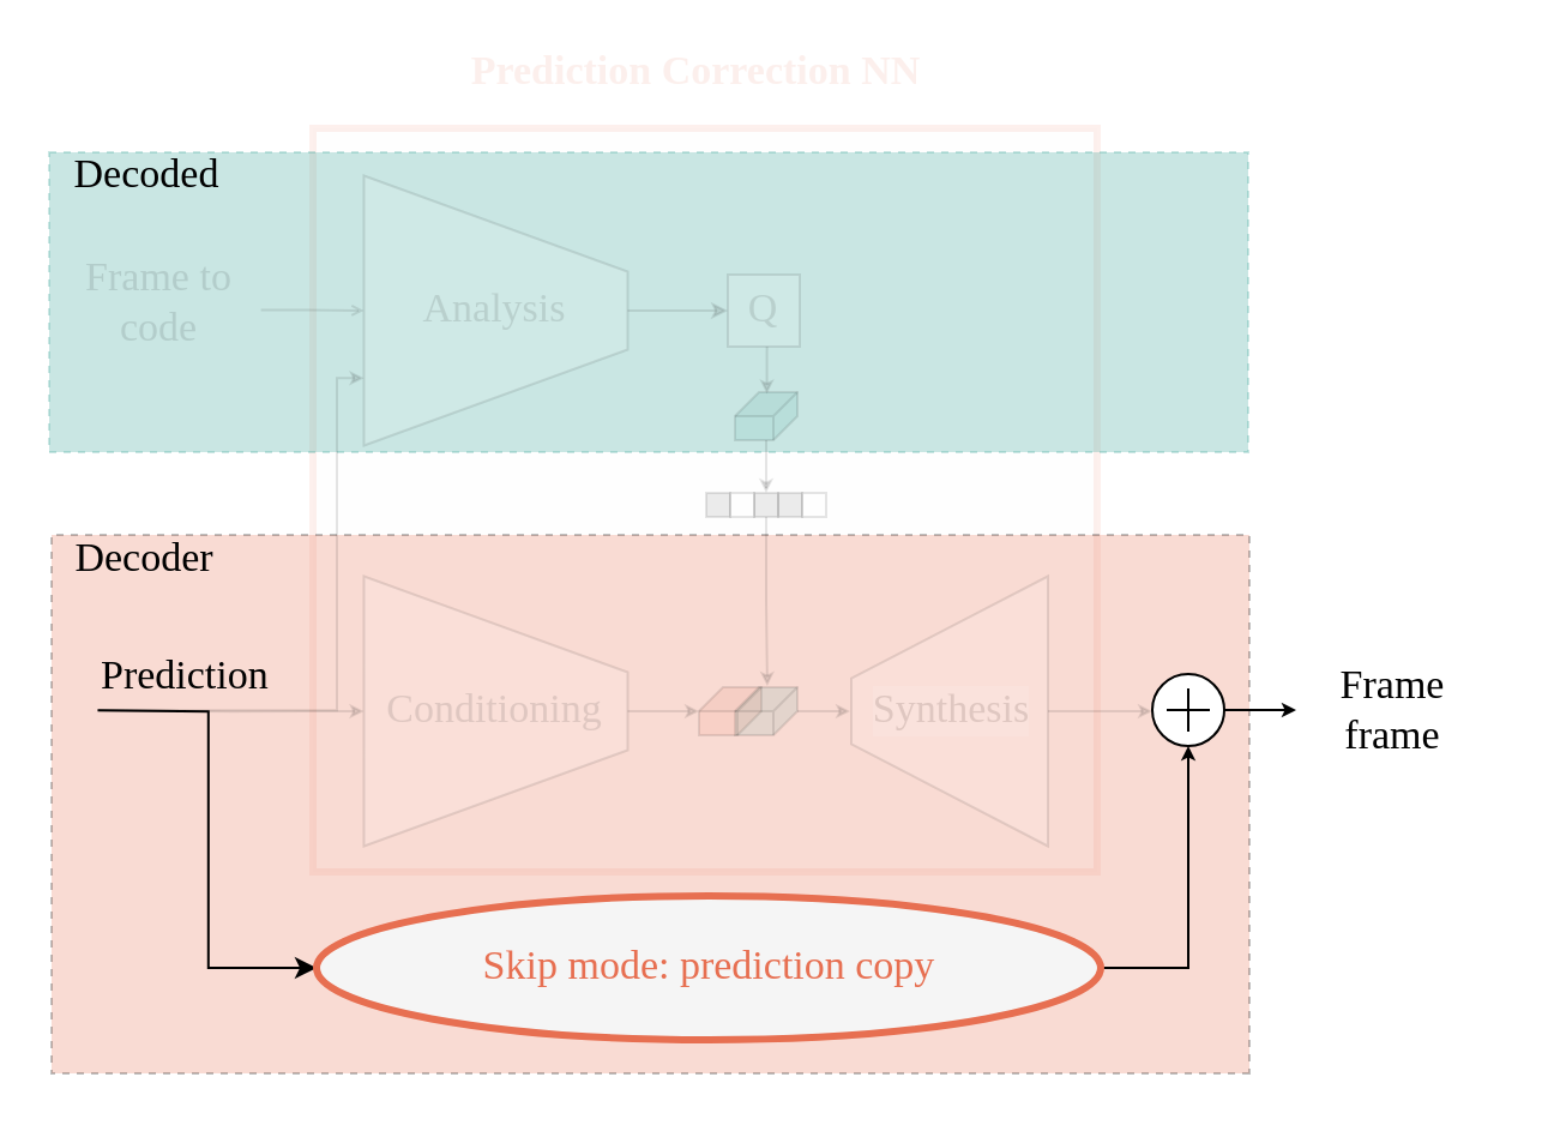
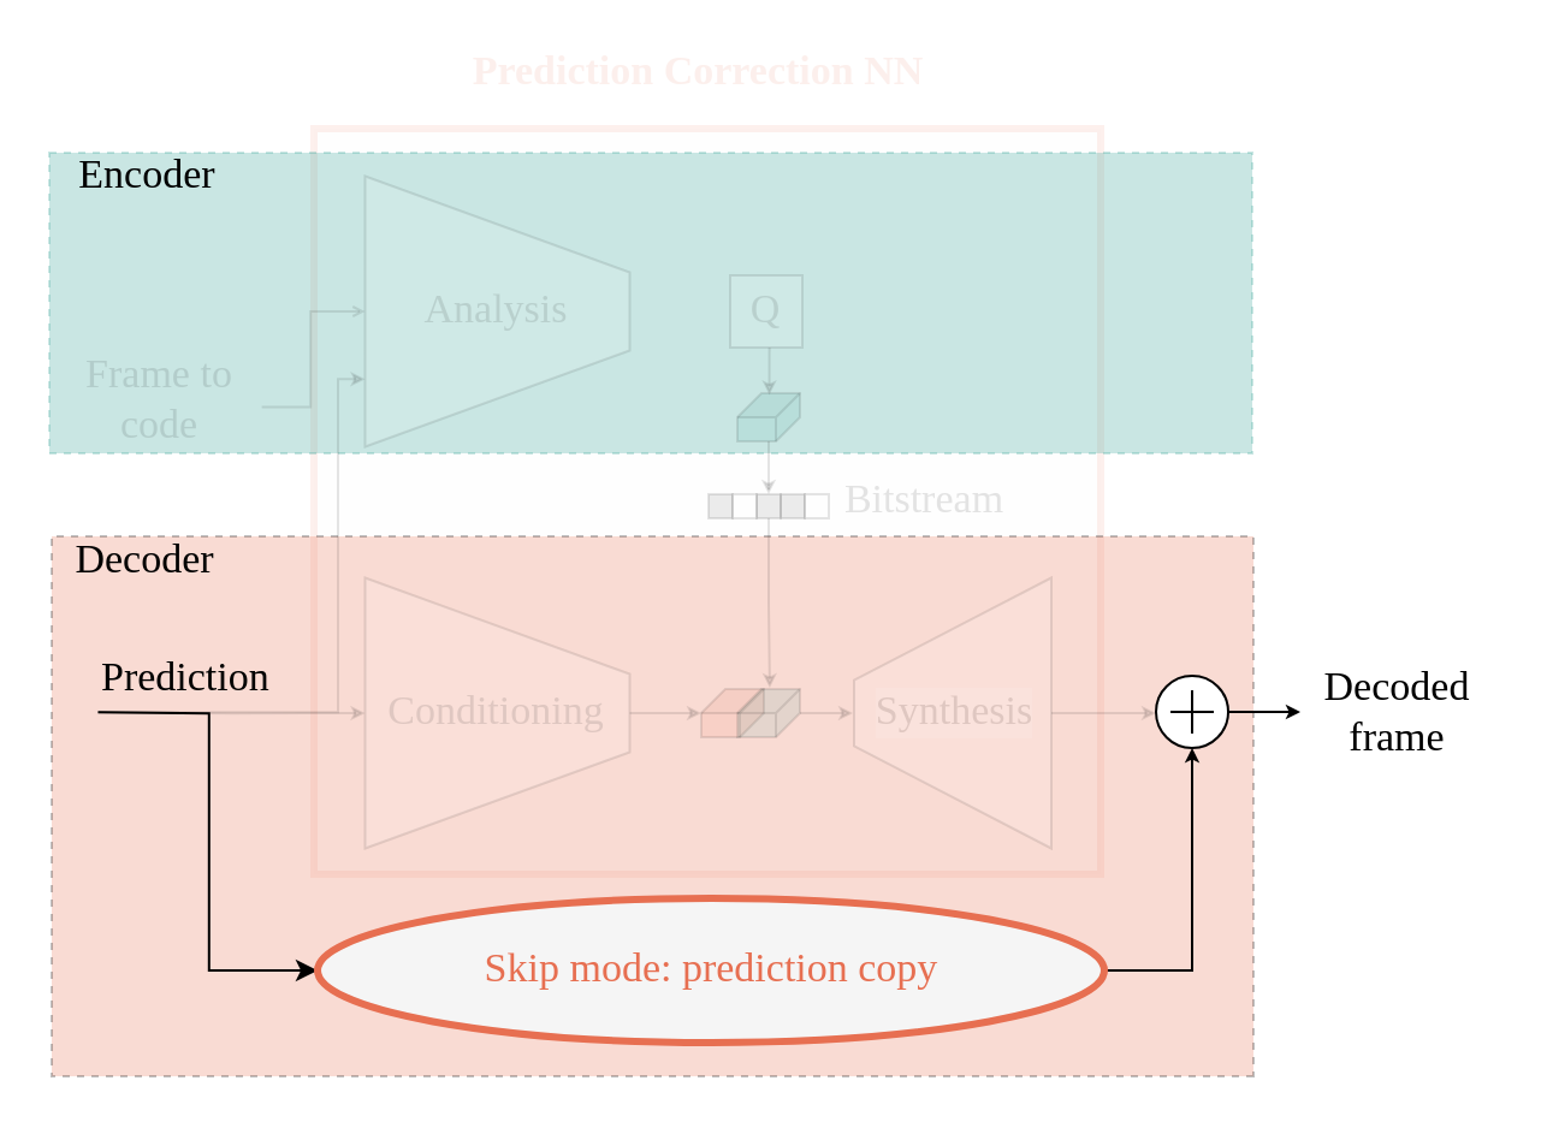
  <mxCell id="0" />
  <mxCell id="1" parent="0" />
  <mxCell id="2" value="" style="rounded=0;whiteSpace=wrap;html=1;fontFamily=Raleway;fillColor=#f5f5f5;strokeColor=#E76F51;fontColor=#333333;strokeWidth=3;opacity=10;" parent="1" vertex="1"><mxGeometry x="130" y="53" width="327" height="310" as="geometry" /></mxCell>
  <mxCell id="3" value="" style="rounded=0;whiteSpace=wrap;html=1;fontFamily=Raleway;fontSize=17;strokeWidth=1;dashed=1;opacity=25;perimeterSpacing=0;rotation=-180;strokeColor=default;fillColor=#E76F51;fontStyle=0;fontColor=default;labelBackgroundColor=default;" parent="1" vertex="1"><mxGeometry x="21" y="222.5" width="499.5" height="224.5" as="geometry" /></mxCell>
  <mxCell id="4" value="" style="shape=cube;whiteSpace=wrap;html=1;boundedLbl=1;backgroundOutline=1;darkOpacity=0.05;darkOpacity2=0.1;size=10;direction=south;perimeterSpacing=0;shadow=0;sketch=0;strokeWidth=1;fillColor=#E76F51;fontStyle=0;opacity=10;textOpacity=10;" parent="1" vertex="1"><mxGeometry x="291" y="286" width="26" height="20" as="geometry" /></mxCell>
  <mxCell id="5" value="" style="rounded=0;whiteSpace=wrap;html=1;fontFamily=Raleway;fontSize=17;strokeColor=#2A9D8F;strokeWidth=1;dashed=1;fillColor=#2A9D8F;opacity=25;perimeterSpacing=0;fontStyle=0;fontColor=default;" parent="1" vertex="1"><mxGeometry x="20" y="63" width="500" height="125" as="geometry" /></mxCell>
  <mxCell id="6" style="edgeStyle=orthogonalEdgeStyle;rounded=0;orthogonalLoop=1;jettySize=auto;html=1;entryX=0.75;entryY=1;entryDx=0;entryDy=0;fontSize=21;endSize=3;strokeWidth=1;fontStyle=0;opacity=10;textOpacity=10;" parent="1" target="11" edge="1"><mxGeometry relative="1" as="geometry"><mxPoint x="40" y="143" as="targetPoint" /><Array as="points"><mxPoint x="140" y="296" /><mxPoint x="140" y="157" /></Array><mxPoint x="40.25" y="295.6" as="sourcePoint" /></mxGeometry></mxCell>
  <mxCell id="7" style="edgeStyle=orthogonalEdgeStyle;rounded=0;orthogonalLoop=1;jettySize=auto;html=1;entryX=0.5;entryY=1;entryDx=0;entryDy=0;fontSize=21;endSize=3;strokeWidth=1;fontStyle=0;opacity=10;textOpacity=10;" parent="1" target="30" edge="1"><mxGeometry relative="1" as="geometry"><mxPoint x="40.25" y="295.6" as="sourcePoint" /></mxGeometry></mxCell>
  <mxCell id="8" style="edgeStyle=orthogonalEdgeStyle;rounded=0;orthogonalLoop=1;jettySize=auto;html=1;entryX=0;entryY=0.5;entryDx=0;entryDy=0;fontColor=default;" parent="1" target="34" edge="1"><mxGeometry relative="1" as="geometry"><mxPoint x="40.25" y="295.6" as="sourcePoint" /></mxGeometry></mxCell>
  <mxCell id="9" style="edgeStyle=orthogonalEdgeStyle;rounded=0;orthogonalLoop=1;jettySize=auto;html=1;fontSize=21;endSize=3;strokeWidth=1;exitX=0.5;exitY=1;exitDx=0;exitDy=0;fontStyle=0;opacity=10;textOpacity=10;" parent="1" source="12" edge="1"><mxGeometry relative="1" as="geometry"><mxPoint x="480" y="296" as="targetPoint" /><mxPoint x="430" y="296" as="sourcePoint" /></mxGeometry></mxCell>
- <mxCell id="10" style="edgeStyle=orthogonalEdgeStyle;rounded=0;orthogonalLoop=1;jettySize=auto;html=1;entryX=0;entryY=0.5;entryDx=0;entryDy=0;fontSize=17;strokeWidth=1;endSize=4;fontStyle=0;opacity=10;textOpacity=10;" parent="1" source="11" target="14" edge="1"><mxGeometry relative="1" as="geometry"><Array as="points"><mxPoint x="195" y="128.5" /><mxPoint x="195" y="128.5" /></Array></mxGeometry></mxCell>
  <mxCell id="11" value="&lt;span style=&quot;font-size: 17px;&quot;&gt;&lt;font style=&quot;font-size: 17px;&quot; face=&quot;Raleway&quot;&gt;Analysis&lt;/font&gt;&lt;/span&gt;" style="shape=trapezoid;perimeter=trapezoidPerimeter;whiteSpace=wrap;html=1;fixedSize=1;rotation=90;horizontal=0;fontSize=17;size=40;strokeWidth=1;fontStyle=0;opacity=10;textOpacity=10;" parent="1" vertex="1"><mxGeometry x="150" y="74" width="112.5" height="110" as="geometry" /></mxCell>
  <mxCell id="12" value="&lt;span style=&quot;font-size: 17px&quot;&gt;&lt;font style=&quot;font-size: 17px&quot; face=&quot;Raleway&quot;&gt;Synthesis&lt;/font&gt;&lt;/span&gt;" style="shape=trapezoid;perimeter=trapezoidPerimeter;html=1;fixedSize=1;rotation=90;horizontal=0;fontSize=17;size=42.5;strokeWidth=1;direction=west;labelBackgroundColor=#ffffff;fontStyle=0;opacity=10;textOpacity=10;" parent="1" vertex="1"><mxGeometry x="339.25" y="255" width="112.5" height="82" as="geometry" /></mxCell>
  <mxCell id="13" style="edgeStyle=orthogonalEdgeStyle;rounded=0;orthogonalLoop=1;jettySize=auto;html=1;entryX=0.037;entryY=0.412;entryDx=0;entryDy=0;entryPerimeter=0;fontFamily=Raleway;endSize=3;opacity=10;textOpacity=10;" parent="1" edge="1"><mxGeometry relative="1" as="geometry"><mxPoint x="319" y="144" as="sourcePoint" /><mxPoint x="319.288" y="163.74" as="targetPoint" /><Array as="points"><mxPoint x="319" y="164" /><mxPoint x="319" y="164" /></Array></mxGeometry></mxCell>
  <mxCell id="14" value="Q" style="rounded=0;whiteSpace=wrap;html=1;fontSize=17;fontFamily=Raleway;spacing=0;fontStyle=0;strokeWidth=1;opacity=10;textOpacity=10;" parent="1" vertex="1"><mxGeometry x="303" y="114" width="30" height="30" as="geometry" /></mxCell>
  <mxCell id="15" value="" style="group;fontStyle=0;strokeWidth=1;opacity=10;textOpacity=10;" parent="1" vertex="1" connectable="0"><mxGeometry x="294" y="205" width="50" height="10" as="geometry" /></mxCell>
  <mxCell id="16" value="" style="rounded=0;whiteSpace=wrap;html=1;fontSize=17;fillColor=#454545;strokeWidth=1;fontStyle=0;opacity=10;textOpacity=10;" parent="15" vertex="1"><mxGeometry width="10" height="10" as="geometry" /></mxCell>
  <mxCell id="17" value="" style="rounded=0;whiteSpace=wrap;html=1;fontSize=17;strokeWidth=1;fontStyle=0;opacity=10;textOpacity=10;" parent="15" vertex="1"><mxGeometry x="10" width="10" height="10" as="geometry" /></mxCell>
  <mxCell id="18" value="" style="rounded=0;whiteSpace=wrap;html=1;fontSize=17;fillColor=#454545;strokeWidth=1;fontStyle=0;opacity=10;textOpacity=10;" parent="15" vertex="1"><mxGeometry x="20" width="10" height="10" as="geometry" /></mxCell>
  <mxCell id="19" value="" style="rounded=0;whiteSpace=wrap;html=1;fontSize=17;fillColor=#454545;strokeWidth=1;fontStyle=0;opacity=10;textOpacity=10;" parent="15" vertex="1"><mxGeometry x="30" width="10" height="10" as="geometry" /></mxCell>
  <mxCell id="20" value="" style="rounded=0;whiteSpace=wrap;html=1;fontSize=17;strokeWidth=1;fontStyle=0;opacity=10;textOpacity=10;" parent="15" vertex="1"><mxGeometry x="40" width="10" height="10" as="geometry" /></mxCell>
  <mxCell id="21" style="edgeStyle=orthogonalEdgeStyle;rounded=0;orthogonalLoop=1;jettySize=auto;html=1;entryX=0.5;entryY=0;entryDx=0;entryDy=0;fontSize=21;endSize=3;strokeWidth=1;fontStyle=0;opacity=10;textOpacity=10;" parent="1" source="22" target="18" edge="1"><mxGeometry relative="1" as="geometry" /></mxCell>
  <mxCell id="22" value="" style="shape=cube;whiteSpace=wrap;html=1;boundedLbl=1;backgroundOutline=1;darkOpacity=0.05;darkOpacity2=0.1;size=10;direction=south;perimeterSpacing=0;shadow=0;sketch=0;strokeWidth=1;fillColor=#2A9D8F;fontStyle=0;opacity=10;textOpacity=10;" parent="1" vertex="1"><mxGeometry x="306" y="163" width="26" height="20" as="geometry" /></mxCell>
  <mxCell id="23" style="edgeStyle=orthogonalEdgeStyle;rounded=0;orthogonalLoop=1;jettySize=auto;html=1;fontSize=21;endSize=3;strokeWidth=1;fontStyle=0;opacity=10;textOpacity=10;" parent="1" source="24" edge="1"><mxGeometry relative="1" as="geometry"><Array as="points"><mxPoint x="332" y="296.5" /><mxPoint x="332" y="296.5" /></Array><mxPoint x="354" y="296" as="targetPoint" /></mxGeometry></mxCell>
  <mxCell id="24" value="" style="shape=cube;whiteSpace=wrap;html=1;boundedLbl=1;backgroundOutline=1;darkOpacity=0.05;darkOpacity2=0.1;size=10;direction=south;perimeterSpacing=0;shadow=0;sketch=0;strokeWidth=1;fillColor=#2A9D8F;fontStyle=0;opacity=10;textOpacity=10;" parent="1" vertex="1"><mxGeometry x="306" y="286" width="26" height="20" as="geometry" /></mxCell>
  <mxCell id="25" style="edgeStyle=orthogonalEdgeStyle;rounded=0;orthogonalLoop=1;jettySize=auto;html=1;entryX=-0.027;entryY=0.482;entryDx=0;entryDy=0;entryPerimeter=0;fontSize=21;endSize=3;strokeWidth=1;fontStyle=0;opacity=10;textOpacity=10;" parent="1" source="18" target="24" edge="1"><mxGeometry relative="1" as="geometry" /></mxCell>
- <mxCell id="26" value="Frame to code" style="text;html=1;strokeColor=none;fillColor=none;align=center;verticalAlign=middle;whiteSpace=wrap;rounded=0;fontFamily=Raleway;fontSize=17;fontStyle=0;strokeWidth=1;opacity=10;textOpacity=10;" parent="1" vertex="1"><mxGeometry x="26" y="116" width="80" height="20" as="geometry" /></mxCell>
+ <mxCell id="26" value="Frame to code" style="text;html=1;strokeColor=none;fillColor=none;align=center;verticalAlign=middle;whiteSpace=wrap;rounded=0;fontFamily=Raleway;fontSize=17;fontStyle=0;strokeWidth=1;opacity=10;textOpacity=10;" parent="1" vertex="1"><mxGeometry x="26" y="156" width="80" height="20" as="geometry" /></mxCell>
  <mxCell id="27" style="edgeStyle=orthogonalEdgeStyle;rounded=0;orthogonalLoop=1;jettySize=auto;html=1;fontSize=17;strokeWidth=1;endSize=3;exitX=1.029;exitY=0.638;exitDx=0;exitDy=0;entryX=0.5;entryY=1;entryDx=0;entryDy=0;exitPerimeter=0;fontStyle=0;opacity=10;textOpacity=10;endArrow=open;" parent="1" source="26" target="11" edge="1"><mxGeometry relative="1" as="geometry"><mxPoint x="-9" y="129" as="sourcePoint" /><mxPoint x="50" y="129" as="targetPoint" /></mxGeometry></mxCell>
- <mxCell id="28" value="&lt;div&gt;Frame frame&lt;/div&gt;" style="text;html=1;strokeColor=none;fillColor=none;align=center;verticalAlign=middle;whiteSpace=wrap;rounded=0;fontFamily=Raleway;fontSize=17;fontStyle=0;strokeWidth=1;fontColor=default;" parent="1" vertex="1"><mxGeometry x="540" y="285.5" width="81" height="20" as="geometry" /></mxCell>
+ <mxCell id="28" value="&lt;div&gt;Decoded frame&lt;/div&gt;" style="text;html=1;strokeColor=none;fillColor=none;align=center;verticalAlign=middle;whiteSpace=wrap;rounded=0;fontFamily=Raleway;fontSize=17;fontStyle=0;strokeWidth=1;fontColor=default;" parent="1" vertex="1"><mxGeometry x="540" y="285.5" width="81" height="20" as="geometry" /></mxCell>
  <mxCell id="29" style="edgeStyle=orthogonalEdgeStyle;rounded=0;orthogonalLoop=1;jettySize=auto;html=1;entryX=0;entryY=0;entryDx=10;entryDy=26;entryPerimeter=0;fontSize=21;endSize=3;strokeWidth=1;fontStyle=0;opacity=10;textOpacity=10;" parent="1" source="30" target="4" edge="1"><mxGeometry relative="1" as="geometry" /></mxCell>
  <mxCell id="30" value="&lt;font face=&quot;Raleway&quot;&gt;Conditioning&lt;/font&gt;" style="shape=trapezoid;perimeter=trapezoidPerimeter;whiteSpace=wrap;html=1;fixedSize=1;rotation=90;horizontal=0;fontSize=17;size=40;strokeWidth=1;fontStyle=0;opacity=10;textOpacity=10;" parent="1" vertex="1"><mxGeometry x="150" y="241" width="112.5" height="110" as="geometry" /></mxCell>
  <mxCell id="31" value="&lt;font style=&quot;font-size: 17px&quot; face=&quot;Raleway&quot;&gt;Prediction&lt;br&gt;&lt;/font&gt;" style="text;html=1;strokeColor=none;fillColor=none;align=left;verticalAlign=middle;whiteSpace=wrap;rounded=0;labelBackgroundColor=none;fontSize=21;opacity=10;fontStyle=0;strokeWidth=1;" parent="1" vertex="1"><mxGeometry x="40" y="266.75" width="90" height="25" as="geometry" /></mxCell>
  <mxCell id="32" value="Prediction Correction NN" style="text;html=1;strokeColor=none;fillColor=none;align=center;verticalAlign=middle;whiteSpace=wrap;rounded=0;fontFamily=Raleway;fontSize=17;fontStyle=1;strokeWidth=1;direction=east;fontColor=#E76F51;opacity=10;textOpacity=10;" parent="1" vertex="1"><mxGeometry x="125" y="20" width="330" height="20" as="geometry" /></mxCell>
  <mxCell id="33" style="edgeStyle=orthogonalEdgeStyle;rounded=0;orthogonalLoop=1;jettySize=auto;html=1;entryX=0.5;entryY=1;entryDx=0;entryDy=0;entryPerimeter=0;fontColor=default;endSize=3;strokeColor=default;labelBackgroundColor=default;" parent="1" source="34" target="36" edge="1"><mxGeometry relative="1" as="geometry" /></mxCell>
  <mxCell id="34" value="&lt;font style=&quot;font-size: 17px&quot; color=&quot;#e76f51&quot;&gt;Skip mode: prediction copy&lt;/font&gt;" style="ellipse;whiteSpace=wrap;html=1;fontFamily=Raleway;fillColor=#f5f5f5;strokeColor=#E76F51;fontColor=#333333;strokeWidth=3;" parent="1" vertex="1"><mxGeometry x="131.5" y="373" width="327" height="60" as="geometry" /></mxCell>
  <mxCell id="35" style="edgeStyle=orthogonalEdgeStyle;rounded=0;orthogonalLoop=1;jettySize=auto;html=1;entryX=0;entryY=0.5;entryDx=0;entryDy=0;labelBackgroundColor=default;fontColor=default;endSize=3;strokeColor=default;" parent="1" source="36" target="28" edge="1"><mxGeometry relative="1" as="geometry" /></mxCell>
  <mxCell id="36" value="" style="verticalLabelPosition=bottom;shadow=0;dashed=0;align=center;html=1;verticalAlign=top;shape=mxgraph.electrical.abstract.summation_point;fontColor=default;strokeColor=default;fillColor=default;aspect=fixed;strokeWidth=1;" parent="1" vertex="1"><mxGeometry x="480" y="280.5" width="30" height="30" as="geometry" /></mxCell>
- <mxCell id="37" value="Decoded" style="text;html=1;strokeColor=none;fillColor=none;align=center;verticalAlign=middle;whiteSpace=wrap;rounded=0;fontFamily=Raleway;fontSize=17;fontStyle=0;strokeWidth=1;opacity=10;" parent="1" vertex="1"><mxGeometry x="21" y="63" width="80" height="20" as="geometry" /></mxCell>
+ <mxCell id="37" value="Encoder" style="text;html=1;strokeColor=none;fillColor=none;align=center;verticalAlign=middle;whiteSpace=wrap;rounded=0;fontFamily=Raleway;fontSize=17;fontStyle=0;strokeWidth=1;opacity=10;" parent="1" vertex="1"><mxGeometry x="21" y="63" width="80" height="20" as="geometry" /></mxCell>
  <mxCell id="38" value="Decoder" style="text;html=1;strokeColor=none;fillColor=none;align=center;verticalAlign=middle;whiteSpace=wrap;rounded=0;fontFamily=Raleway;fontSize=17;fontStyle=0;strokeWidth=1;opacity=10;" parent="1" vertex="1"><mxGeometry x="20" y="222.5" width="80" height="20" as="geometry" /></mxCell>
+ <mxCell id="39" value="Bitstream" style="text;html=1;strokeColor=none;fillColor=none;align=center;verticalAlign=middle;whiteSpace=wrap;rounded=0;fontFamily=Raleway;fontSize=17;fontStyle=0;strokeWidth=1;opacity=10;textOpacity=10;" parent="1" vertex="1"><mxGeometry x="344" y="198" width="80" height="20" as="geometry" /></mxCell>
